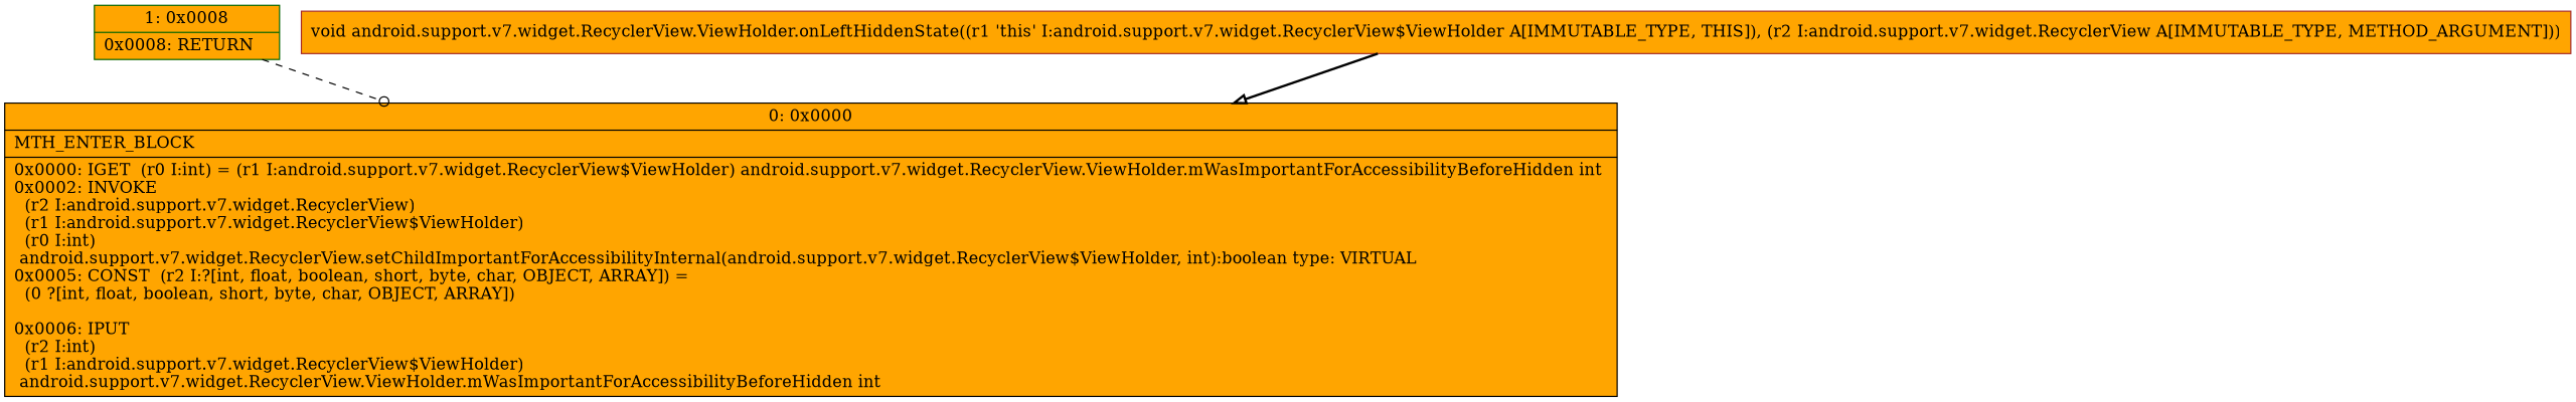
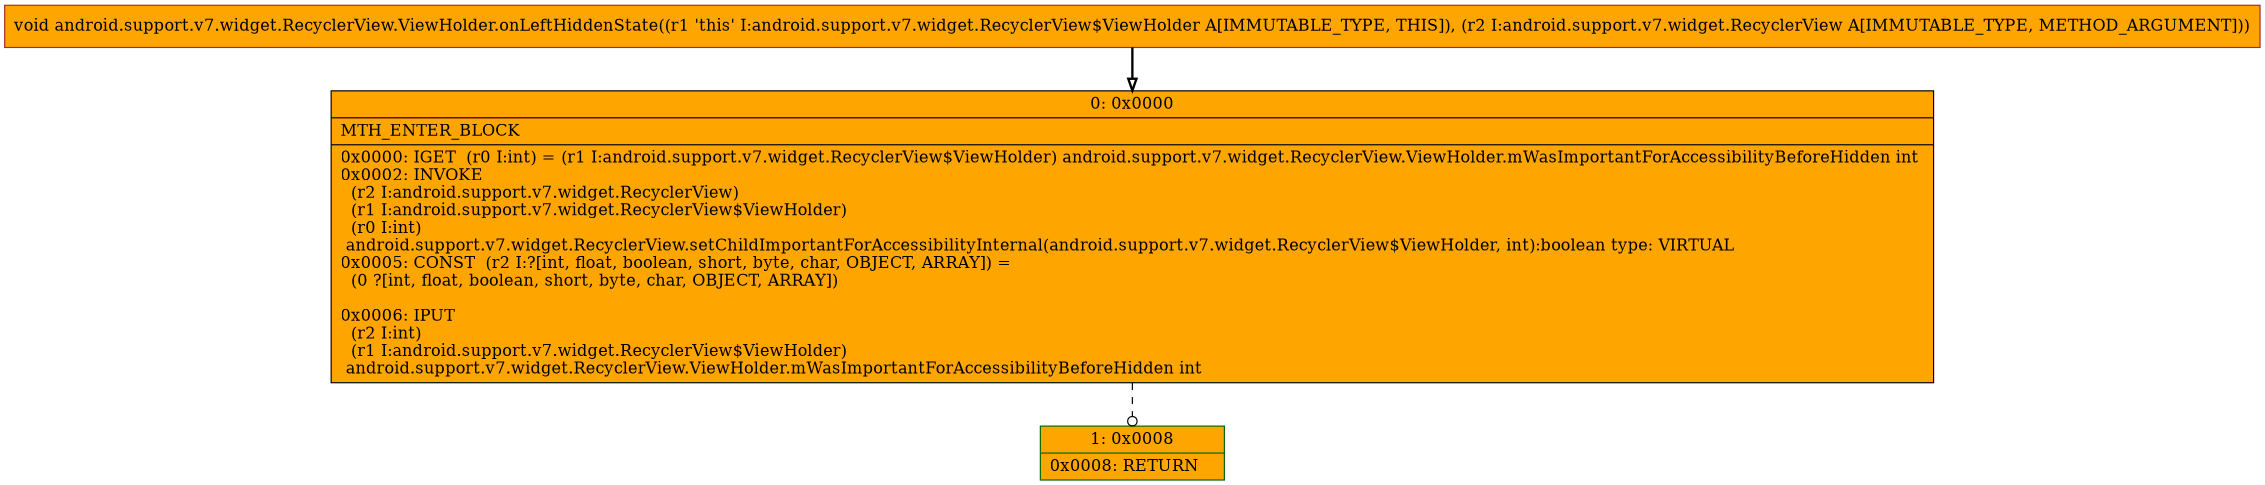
  digraph {
    node [shape=record style=filled fillcolor=orange]
    n1 [label="{0\:\ 0x0000|MTH_ENTER_BLOCK\l|0x0000: IGET  (r0 I:int) = (r1 I:android.support.v7.widget.RecyclerView$ViewHolder) android.support.v7.widget.RecyclerView.ViewHolder.mWasImportantForAccessibilityBeforeHidden int \l0x0002: INVOKE  \l  (r2 I:android.support.v7.widget.RecyclerView)\l  (r1 I:android.support.v7.widget.RecyclerView$ViewHolder)\l  (r0 I:int)\l android.support.v7.widget.RecyclerView.setChildImportantForAccessibilityInternal(android.support.v7.widget.RecyclerView$ViewHolder, int):boolean type: VIRTUAL \l0x0005: CONST  (r2 I:?[int, float, boolean, short, byte, char, OBJECT, ARRAY]) = \l  (0 ?[int, float, boolean, short, byte, char, OBJECT, ARRAY])\l \l0x0006: IPUT  \l  (r2 I:int)\l  (r1 I:android.support.v7.widget.RecyclerView$ViewHolder)\l android.support.v7.widget.RecyclerView.ViewHolder.mWasImportantForAccessibilityBeforeHidden int \l}" color=black]
    n2 [label="{1\:\ 0x0008|0x0008: RETURN   \l}" color=darkgreen]
    n3 [label="{void android.support.v7.widget.RecyclerView.ViewHolder.onLeftHiddenState((r1 'this' I:android.support.v7.widget.RecyclerView$ViewHolder A[IMMUTABLE_TYPE, THIS]), (r2 I:android.support.v7.widget.RecyclerView A[IMMUTABLE_TYPE, METHOD_ARGUMENT])) }" color=brown]
-   n2 -> n1 [style=dashed arrowhead=odot]
+   n1 -> n2 [style=dashed arrowhead=odot]
    n3 -> n1 [style=bold arrowhead=onormal]
  }
